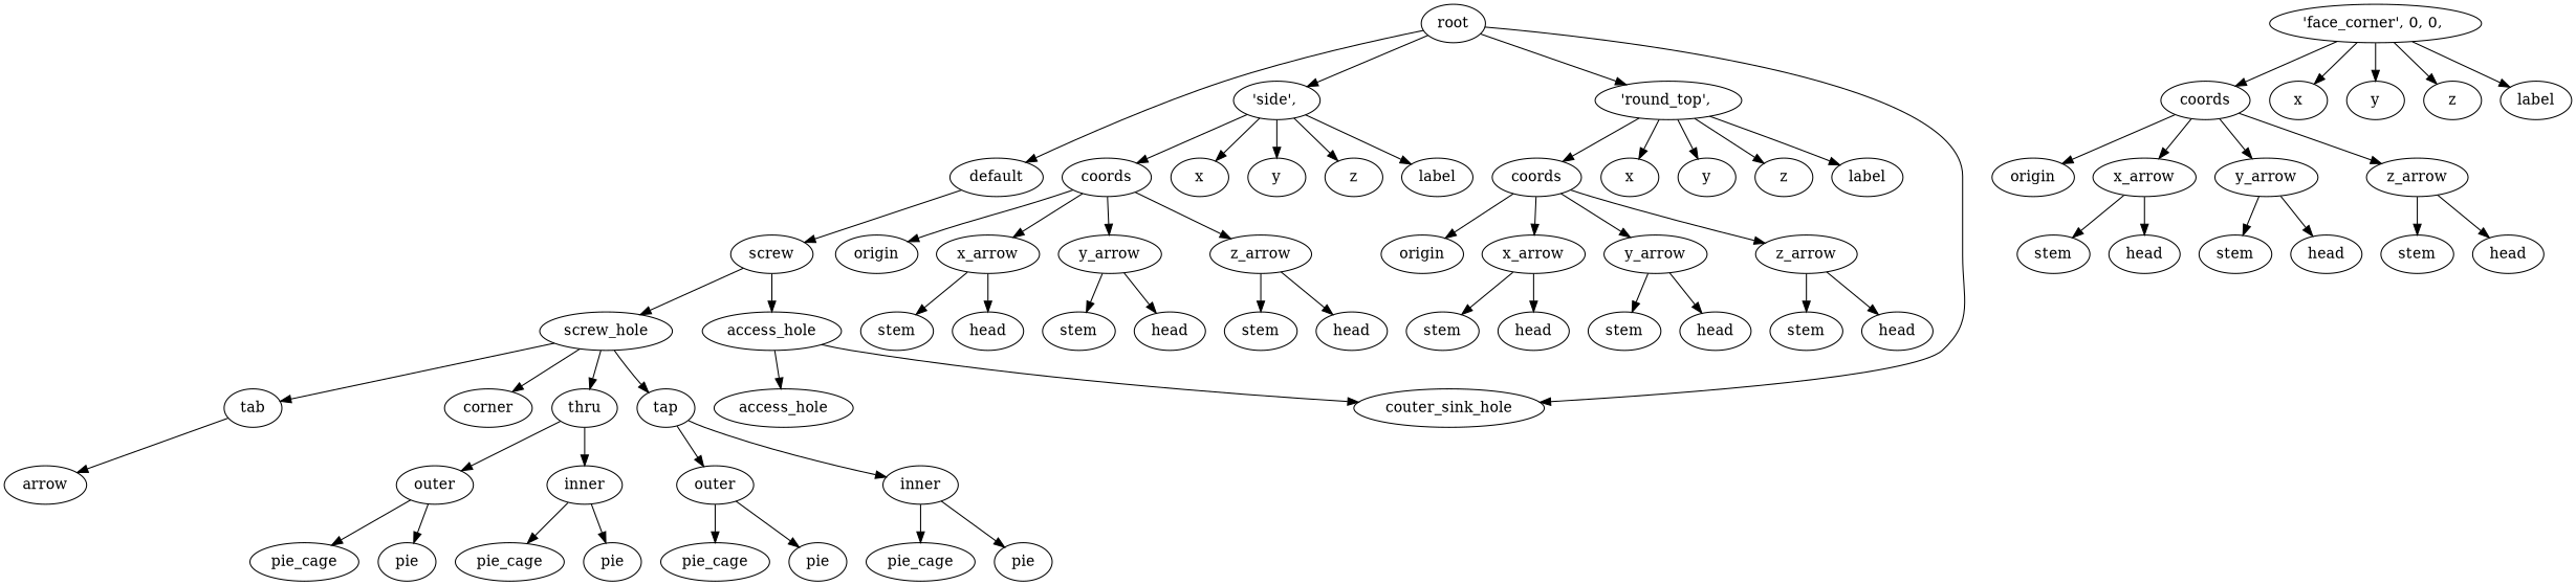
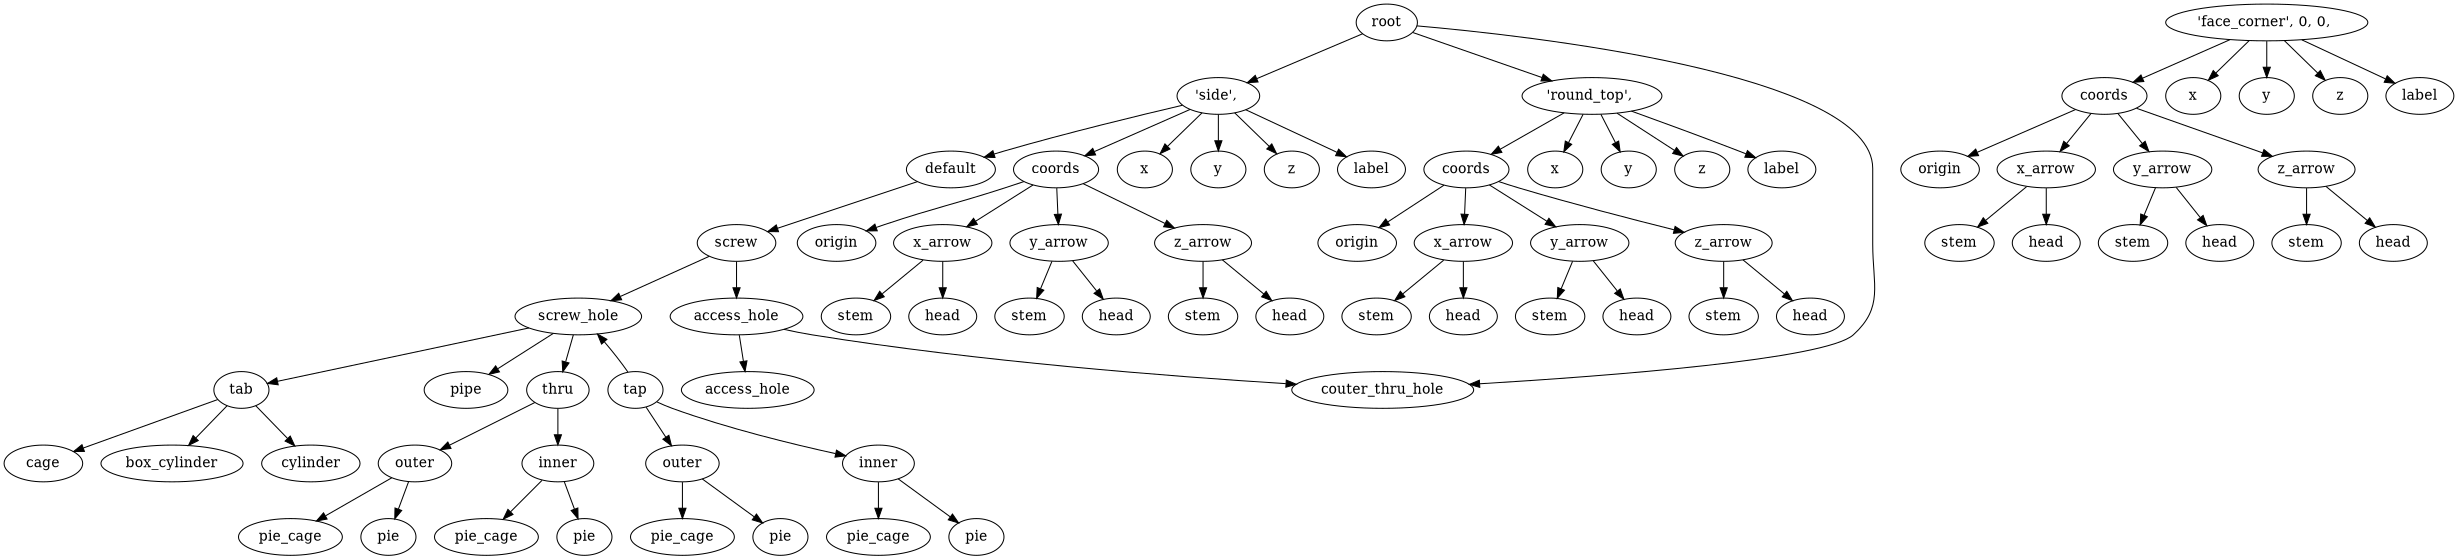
  digraph {
    n1 [label=root]
    n2 [label=default]
    n3 [label="'side',\ "]
    n4 [label="'round_top',\ "]
-   n5 [label=couter_sink_hole]
+   n5 [label=couter_thru_hole]
    n6 [label=screw]
    n7 [label=coords]
    n8 [label=x]
    n9 [label=y]
    n10 [label=z]
    n11 [label=label]
    n12 [label="'face_corner',\ 0,\ 0,\ "]
    n13 [label=coords]
    n14 [label=x]
    n15 [label=y]
    n16 [label=z]
    n17 [label=label]
    n18 [label=coords]
    n19 [label=x]
    n20 [label=y]
    n21 [label=z]
    n22 [label=label]
    n23 [label=tab]
-   n24 [label=arrow]
+   n24 [label=cage]
+   n25 [label=box_cylinder]
+   n26 [label=cylinder]
    n27 [label=screw_hole]
    n28 [label=access_hole]
-   n29 [label=corner]
+   n29 [label=pipe]
    n30 [label=thru]
    n31 [label=tap]
    n32 [label=access_hole]
    n33 [label=outer]
    n34 [label=inner]
    n35 [label=outer]
    n36 [label=inner]
    n37 [label=pie_cage]
    n38 [label=pie]
    n39 [label=pie_cage]
    n40 [label=pie]
    n41 [label=pie_cage]
    n42 [label=pie]
    n43 [label=pie_cage]
    n44 [label=pie]
    n45 [label=origin]
    n46 [label=x_arrow]
    n47 [label=y_arrow]
    n48 [label=z_arrow]
    n49 [label=stem]
    n50 [label=head]
    n51 [label=stem]
    n52 [label=head]
    n53 [label=stem]
    n54 [label=head]
    n55 [label=origin]
    n56 [label=x_arrow]
    n57 [label=y_arrow]
    n58 [label=z_arrow]
    n59 [label=stem]
    n60 [label=head]
    n61 [label=stem]
    n62 [label=head]
    n63 [label=stem]
    n64 [label=head]
    n65 [label=origin]
    n66 [label=x_arrow]
    n67 [label=y_arrow]
    n68 [label=z_arrow]
    n69 [label=stem]
    n70 [label=head]
    n71 [label=stem]
    n72 [label=head]
    n73 [label=stem]
    n74 [label=head]
-   n1 -> n2
+   n3 -> n2
    n1 -> n3
    n1 -> n4
    n1 -> n5
    n2 -> n6
    n3 -> n7
    n3 -> n8
    n3 -> n9
    n3 -> n10
    n3 -> n11
    n4 -> n18
    n4 -> n19
    n4 -> n20
    n4 -> n21
    n4 -> n22
    n6 -> n27
    n6 -> n28
    n7 -> n45
    n7 -> n46
    n7 -> n47
    n7 -> n48
    n12 -> n13
    n12 -> n14
    n12 -> n15
    n12 -> n16
    n12 -> n17
    n13 -> n55
    n13 -> n56
    n13 -> n57
    n13 -> n58
    n18 -> n65
    n18 -> n66
    n18 -> n67
    n18 -> n68
    n23 -> n24
+   n23 -> n25
+   n23 -> n26
    n27 -> n23
    n27 -> n29
    n27 -> n30
-   n27 -> n31
+   n31 -> n27
    n28 -> n5
    n28 -> n32
    n30 -> n33
    n30 -> n34
    n31 -> n35
    n31 -> n36
    n33 -> n37
    n33 -> n38
    n34 -> n39
    n34 -> n40
    n35 -> n41
    n35 -> n42
    n36 -> n43
    n36 -> n44
    n46 -> n49
    n46 -> n50
    n47 -> n51
    n47 -> n52
    n48 -> n53
    n48 -> n54
    n56 -> n59
    n56 -> n60
    n57 -> n61
    n57 -> n62
    n58 -> n63
    n58 -> n64
    n66 -> n69
    n66 -> n70
    n67 -> n71
    n67 -> n72
    n68 -> n73
    n68 -> n74
  }
